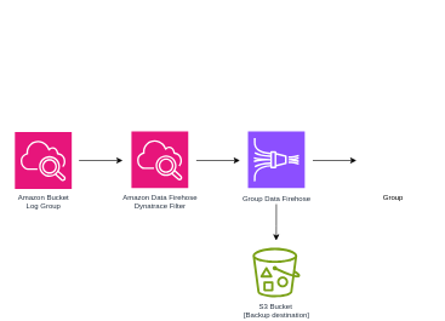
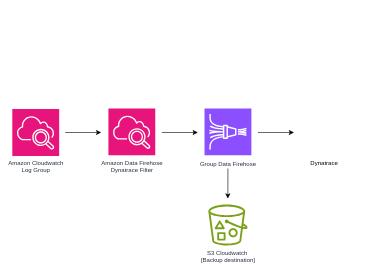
  <mxCell id="0" />
  <mxCell id="1" parent="0" />
  <mxCell id="2" value="&lt;font style=&quot;font-size: 10px;&quot;&gt;Group Data Firehose&lt;/font&gt;" style="sketch=0;points=[[0,0,0],[0.25,0,0],[0.5,0,0],[0.75,0,0],[1,0,0],[0,1,0],[0.25,1,0],[0.5,1,0],[0.75,1,0],[1,1,0],[0,0.25,0],[0,0.5,0],[0,0.75,0],[1,0.25,0],[1,0.5,0],[1,0.75,0]];outlineConnect=0;fontColor=#232F3E;fillColor=#8C4FFF;strokeColor=#ffffff;dashed=0;verticalLabelPosition=bottom;verticalAlign=top;align=center;html=1;fontSize=12;fontStyle=0;aspect=fixed;shape=mxgraph.aws4.resourceIcon;resIcon=mxgraph.aws4.kinesis_data_firehose;" parent="1" vertex="1"><mxGeometry x="340" y="180" width="78" height="78" as="geometry" /></mxCell>
- <mxCell id="3" value="Group" style="shape=image;verticalLabelPosition=bottom;labelBackgroundColor=none;verticalAlign=top;aspect=fixed;imageAspect=0;image=https://cdn.icon-icons.com/icons2/2699/PNG/512/dynatrace_logo_icon_168227.png;fontSize=10;html=1;" parent="1" vertex="1"><mxGeometry x="500" y="180" width="78" height="78" as="geometry" /></mxCell>
+ <mxCell id="3" value="Dynatrace" style="shape=image;verticalLabelPosition=bottom;labelBackgroundColor=none;verticalAlign=top;aspect=fixed;imageAspect=0;image=https://cdn.icon-icons.com/icons2/2699/PNG/512/dynatrace_logo_icon_168227.png;fontSize=10;html=1;" parent="1" vertex="1"><mxGeometry x="500" y="180" width="78" height="78" as="geometry" /></mxCell>
  <mxCell id="4" value="" style="edgeStyle=orthogonalEdgeStyle;rounded=0;orthogonalLoop=1;jettySize=auto;html=1;" parent="1" edge="1"><mxGeometry relative="1" as="geometry"><mxPoint x="269" y="220" as="sourcePoint" /><mxPoint x="329" y="220" as="targetPoint" /></mxGeometry></mxCell>
  <mxCell id="5" value="" style="edgeStyle=orthogonalEdgeStyle;rounded=0;orthogonalLoop=1;jettySize=auto;html=1;" parent="1" edge="1"><mxGeometry relative="1" as="geometry"><mxPoint x="429" y="220" as="sourcePoint" /><mxPoint x="489" y="220" as="targetPoint" /></mxGeometry></mxCell>
  <mxCell id="6" style="edgeStyle=orthogonalEdgeStyle;rounded=0;orthogonalLoop=1;jettySize=auto;html=1;exitX=0.25;exitY=0;exitDx=0;exitDy=0;exitPerimeter=0;" parent="1" edge="1"><mxGeometry relative="1" as="geometry"><mxPoint x="378.76" y="330" as="targetPoint" /><mxPoint x="378.927" y="280" as="sourcePoint" /><Array as="points"><mxPoint x="379.26" y="310" /><mxPoint x="379.26" y="310" /></Array></mxGeometry></mxCell>
- <mxCell id="7" value="&lt;div style=&quot;font-size: 10px;&quot;&gt;&lt;font style=&quot;font-size: 10px;&quot;&gt;S3 Bucket&amp;nbsp;&lt;/font&gt;&lt;/div&gt;&lt;div style=&quot;font-size: 10px;&quot;&gt;&lt;font style=&quot;font-size: 10px;&quot;&gt;[Backup destination]&lt;/font&gt;&lt;/div&gt;" style="sketch=0;outlineConnect=0;fontColor=#232F3E;gradientColor=none;fillColor=#7AA116;strokeColor=none;dashed=0;verticalLabelPosition=bottom;verticalAlign=top;align=center;html=1;fontSize=12;fontStyle=0;aspect=fixed;pointerEvents=1;shape=mxgraph.aws4.bucket_with_objects;" parent="1" vertex="1"><mxGeometry x="346.3" y="340" width="65.39" height="68" as="geometry" /></mxCell>
+ <mxCell id="7" value="&lt;div style=&quot;font-size: 10px;&quot;&gt;&lt;font style=&quot;font-size: 10px;&quot;&gt;S3 Cloudwatch&amp;nbsp;&lt;/font&gt;&lt;/div&gt;&lt;div style=&quot;font-size: 10px;&quot;&gt;&lt;font style=&quot;font-size: 10px;&quot;&gt;[Backup destination]&lt;/font&gt;&lt;/div&gt;" style="sketch=0;outlineConnect=0;fontColor=#232F3E;gradientColor=none;fillColor=#7AA116;strokeColor=none;dashed=0;verticalLabelPosition=bottom;verticalAlign=top;align=center;html=1;fontSize=12;fontStyle=0;aspect=fixed;pointerEvents=1;shape=mxgraph.aws4.bucket_with_objects;" parent="1" vertex="1"><mxGeometry x="346.3" y="340" width="65.39" height="68" as="geometry" /></mxCell>
  <mxCell id="8" value="" style="shape=image;verticalLabelPosition=bottom;labelBackgroundColor=default;verticalAlign=top;aspect=fixed;imageAspect=0;image=https://openupthecloud.com/wp-content/uploads/2019/10/0_3i0MOCi2wHX607Jp.png;" parent="1" vertex="1"><mxGeometry x="479" y="20" width="110" height="55" as="geometry" /></mxCell>
  <mxCell id="9" value="&lt;div style=&quot;font-size: 10px;&quot;&gt;Amazon Data Firehose&lt;/div&gt;&lt;div style=&quot;font-size: 10px;&quot;&gt;Dynatrace Filter&lt;br&gt;&lt;/div&gt;" style="sketch=0;points=[[0,0,0],[0.25,0,0],[0.5,0,0],[0.75,0,0],[1,0,0],[0,1,0],[0.25,1,0],[0.5,1,0],[0.75,1,0],[1,1,0],[0,0.25,0],[0,0.5,0],[0,0.75,0],[1,0.25,0],[1,0.5,0],[1,0.75,0]];points=[[0,0,0],[0.25,0,0],[0.5,0,0],[0.75,0,0],[1,0,0],[0,1,0],[0.25,1,0],[0.5,1,0],[0.75,1,0],[1,1,0],[0,0.25,0],[0,0.5,0],[0,0.75,0],[1,0.25,0],[1,0.5,0],[1,0.75,0]];outlineConnect=0;fontColor=#232F3E;fillColor=#E7157B;strokeColor=#ffffff;dashed=0;verticalLabelPosition=bottom;verticalAlign=top;align=center;html=1;fontSize=10;fontStyle=0;aspect=fixed;shape=mxgraph.aws4.resourceIcon;resIcon=mxgraph.aws4.cloudwatch_2;" vertex="1" parent="1"><mxGeometry x="180" y="180" width="78" height="78" as="geometry" /></mxCell>
- <mxCell id="10" value="&lt;div style=&quot;font-size: 10px;&quot;&gt;&lt;font style=&quot;font-size: 10px;&quot;&gt;Amazon Bucket&lt;/font&gt;&lt;/div&gt;&lt;div style=&quot;font-size: 10px;&quot;&gt;&lt;font style=&quot;font-size: 10px;&quot;&gt;Log Group&lt;/font&gt;&lt;br style=&quot;font-size: 10px;&quot;&gt;&lt;/div&gt;" style="sketch=0;points=[[0,0,0],[0.25,0,0],[0.5,0,0],[0.75,0,0],[1,0,0],[0,1,0],[0.25,1,0],[0.5,1,0],[0.75,1,0],[1,1,0],[0,0.25,0],[0,0.5,0],[0,0.75,0],[1,0.25,0],[1,0.5,0],[1,0.75,0]];points=[[0,0,0],[0.25,0,0],[0.5,0,0],[0.75,0,0],[1,0,0],[0,1,0],[0.25,1,0],[0.5,1,0],[0.75,1,0],[1,1,0],[0,0.25,0],[0,0.5,0],[0,0.75,0],[1,0.25,0],[1,0.5,0],[1,0.75,0]];outlineConnect=0;fontColor=#232F3E;fillColor=#E7157B;strokeColor=#ffffff;dashed=0;verticalLabelPosition=bottom;verticalAlign=top;align=center;html=1;fontSize=10;fontStyle=0;aspect=fixed;shape=mxgraph.aws4.resourceIcon;resIcon=mxgraph.aws4.cloudwatch_2;" vertex="1" parent="1"><mxGeometry x="20" y="181" width="78" height="78" as="geometry" /></mxCell>
+ <mxCell id="10" value="&lt;div style=&quot;font-size: 10px;&quot;&gt;&lt;font style=&quot;font-size: 10px;&quot;&gt;Amazon Cloudwatch&lt;/font&gt;&lt;/div&gt;&lt;div style=&quot;font-size: 10px;&quot;&gt;&lt;font style=&quot;font-size: 10px;&quot;&gt;Log Group&lt;/font&gt;&lt;br style=&quot;font-size: 10px;&quot;&gt;&lt;/div&gt;" style="sketch=0;points=[[0,0,0],[0.25,0,0],[0.5,0,0],[0.75,0,0],[1,0,0],[0,1,0],[0.25,1,0],[0.5,1,0],[0.75,1,0],[1,1,0],[0,0.25,0],[0,0.5,0],[0,0.75,0],[1,0.25,0],[1,0.5,0],[1,0.75,0]];points=[[0,0,0],[0.25,0,0],[0.5,0,0],[0.75,0,0],[1,0,0],[0,1,0],[0.25,1,0],[0.5,1,0],[0.75,1,0],[1,1,0],[0,0.25,0],[0,0.5,0],[0,0.75,0],[1,0.25,0],[1,0.5,0],[1,0.75,0]];outlineConnect=0;fontColor=#232F3E;fillColor=#E7157B;strokeColor=#ffffff;dashed=0;verticalLabelPosition=bottom;verticalAlign=top;align=center;html=1;fontSize=10;fontStyle=0;aspect=fixed;shape=mxgraph.aws4.resourceIcon;resIcon=mxgraph.aws4.cloudwatch_2;" vertex="1" parent="1"><mxGeometry x="20" y="181" width="78" height="78" as="geometry" /></mxCell>
  <mxCell id="11" value="" style="edgeStyle=orthogonalEdgeStyle;rounded=0;orthogonalLoop=1;jettySize=auto;html=1;" edge="1" parent="1"><mxGeometry relative="1" as="geometry"><mxPoint x="108" y="220" as="sourcePoint" /><mxPoint x="168" y="220" as="targetPoint" /></mxGeometry></mxCell>
